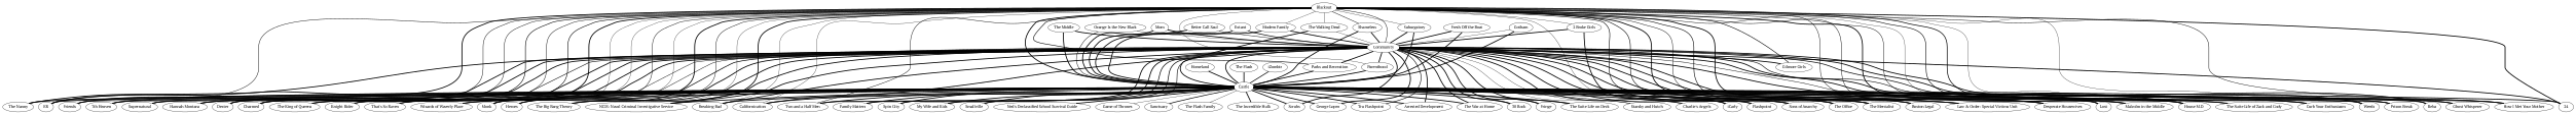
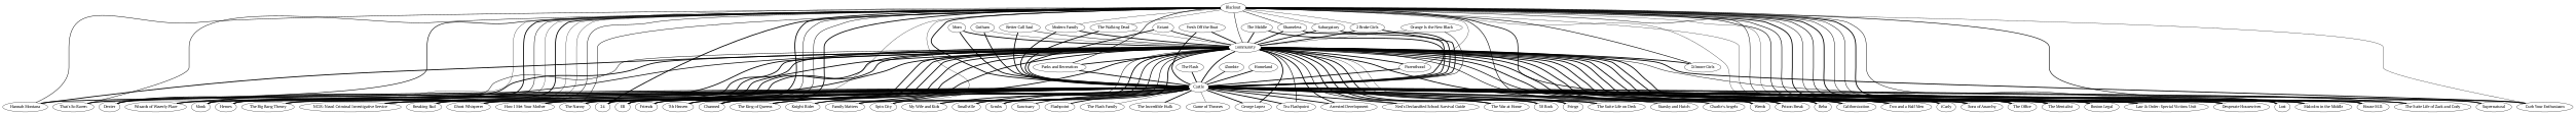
  graph {
    fontname="PT Serif"
    node [fontname="PT Serif"]
    edge [color=black fontname="PT Serif" penwidth=3]
    n1 [label=Castle]
    n2 [label="The Flash Family"]
    n3 [label="Starsky and Hutch"]
    n4 [label="Charlie's Angels"]
    n5 [label="The Incredible Hulk"]
    n6 [label="Knight Rider"]
    n7 [label="Family Matters"]
    n8 [label="The Nanny"]
    n9 [label=ER]
    n10 [label=Friends]
    n11 [label="7th Heaven"]
    n12 [label="Spin City"]
    n13 [label=Charmed]
    n14 [label="The King of Queens"]
    n15 [label="Law & Order: Special Victims Unit"]
    n16 [label="Malcolm in the Middle"]
    n17 [label="Curb Your Enthusiasm"]
    n18 [label="My Wife and Kids"]
    n19 [label=Smallville]
    n20 [label=Reba]
    n21 [label=24]
    n22 [label=Scrubs]
    n23 [label="That's So Raven"]
    n24 [label="George Lopez"]
    n25 [label=Monk]
    n26 [label="Tru Flashpoint"]
    n27 [label="NCIS: Naval Criminal Investigative Service"]
    n28 [label="Arrested Development"]
    n29 [label="Two and a Half Men"]
    n30 [label="The Office"]
    n31 [label="Boston Legal"]
    n32 [label="Ned's Declassified School Survival Guide"]
    n33 [label="Desperate Housewives"]
    n34 [label=Lost]
    n35 [label="House M.D."]
    n36 [label="The Suite Life of Zack and Cody"]
    n37 [label=Weeds]
    n38 [label="Prison Break"]
    n39 [label="Ghost Whisperer"]
    n40 [label="How I Met Your Mother"]
    n41 [label=Supernatural]
    n42 [label="The War at Home"]
    n43 [label="Hannah Montana"]
    n44 [label="30 Rock"]
    n45 [label=Dexter]
    n46 [label="Wizards of Waverly Place"]
    n47 [label=Heroes]
    n48 [label="The Big Bang Theory"]
    n49 [label="Breaking Bad"]
    n50 [label=Californication]
    n51 [label="Game of Thrones"]
    n52 [label=Sanctuary]
    n53 [label=iCarly]
    n54 [label=Flashpoint]
    n55 [label=Fringe]
    n56 [label="Sons of Anarchy"]
    n57 [label="The Suite Life on Deck"]
    n58 [label="The Mentalist"]
    n59 [label="Gilmore Girls"]
    n60 [label="Parks and Recreation"]
    n61 [label=Parenthood]
    n62 [label=Community]
    n63 [label="Modern Family"]
    n64 [label="The Middle"]
    n65 [label="The Walking Dead"]
    n66 [label=Shameless]
    n67 [label=Suburgatory]
    n68 [label=Homeland]
    n69 [label="2 Broke Girls"]
    n70 [label=Blackout]
    n71 [label="Orange Is the New Black"]
    n72 [label=Mom]
    n73 [label="Better Call Saul"]
    n74 [label="The Flash"]
    n75 [label=Extant]
    n76 [label=iZombie]
    n77 [label="Fresh Off the Boat"]
    n78 [label=Gotham]
    n1 -- n2 [penwidth=1]
    n1 -- n3 [penwidth=1.59]
    n1 -- n4
    n1 -- n5
    n1 -- n6
    n1 -- n7
    n1 -- n8
    n1 -- n9
    n1 -- n10
    n1 -- n11
    n1 -- n12
    n1 -- n13
    n1 -- n14
    n1 -- n15
    n1 -- n16
    n1 -- n17
    n1 -- n18
    n1 -- n19
    n1 -- n20
    n1 -- n21
    n1 -- n22
    n1 -- n23
    n1 -- n24
    n1 -- n25
    n1 -- n26
    n1 -- n27
    n1 -- n28
    n1 -- n29
    n1 -- n30
    n1 -- n31
    n1 -- n32
    n1 -- n33
    n1 -- n34
    n1 -- n35
    n1 -- n36
    n1 -- n37
    n1 -- n38
    n1 -- n39
    n1 -- n40
    n1 -- n41
    n1 -- n42
    n1 -- n43
    n1 -- n44
    n1 -- n45
    n1 -- n46
    n1 -- n47
    n1 -- n48
    n1 -- n49
    n1 -- n50
    n1 -- n51 [penwidth=1]
    n1 -- n52 [penwidth=2.52]
    n1 -- n53
    n1 -- n54
    n1 -- n55
    n1 -- n56
    n1 -- n57
    n1 -- n58
    n60 -- n1
    n61 -- n1
    n62 -- n1
    n62 -- n3 [penwidth=1]
    n62 -- n4 [penwidth=1]
    n62 -- n6 [penwidth=1.59]
    n62 -- n7
    n62 -- n8
    n62 -- n9
    n62 -- n10
    n62 -- n11
    n62 -- n12 [penwidth=2.52]
    n62 -- n13
    n62 -- n14
    n62 -- n15
    n62 -- n16
    n62 -- n17
    n62 -- n18 [penwidth=2.52]
    n62 -- n19 [penwidth=2.08]
    n62 -- n20 [penwidth=2.52]
    n62 -- n21
    n62 -- n22
    n62 -- n23 [penwidth=1.59]
    n62 -- n24
    n62 -- n25
    n62 -- n26 [penwidth=2.08]
    n62 -- n27
    n62 -- n28
    n62 -- n29
    n62 -- n30
    n62 -- n31
    n62 -- n33
    n62 -- n34
    n62 -- n35
    n62 -- n36 [penwidth=1.59]
    n62 -- n37
    n62 -- n38 [penwidth=2.08]
    n62 -- n39
    n62 -- n40
-   n62 -- n41 [penwidth=2.08]
+   n62 -- n32 [penwidth=2.08]
    n62 -- n42
    n62 -- n43
    n62 -- n44
    n62 -- n45
    n62 -- n46 [penwidth=2.52]
    n62 -- n47
    n62 -- n48
    n62 -- n49
    n62 -- n50
    n62 -- n53
    n62 -- n55 [penwidth=2.92]
    n62 -- n56
    n62 -- n57
    n62 -- n58
    n62 -- n59
    n62 -- n60
    n62 -- n61
    n63 -- n1
    n63 -- n62
    n64 -- n1
    n64 -- n62
    n65 -- n1
    n65 -- n62 [penwidth=1]
    n66 -- n1
    n66 -- n62
    n67 -- n1
    n67 -- n62
    n68 -- n1
-   n69 -- n54
+   n69 -- n1
    n69 -- n62
    n70 -- n1
    n70 -- n6 [penwidth=1]
    n70 -- n8 [penwidth=1.59]
    n70 -- n9
    n70 -- n10 [penwidth=1.59]
    n70 -- n11 [penwidth=1.59]
    n70 -- n13
    n70 -- n14 [penwidth=1]
    n70 -- n15 [penwidth=2.08]
    n70 -- n16 [penwidth=1.59]
    n70 -- n17 [penwidth=1]
    n70 -- n20 [penwidth=1]
    n70 -- n21
    n70 -- n23 [penwidth=1.59]
    n70 -- n25
    n70 -- n27
    n70 -- n29 [penwidth=1.59]
    n70 -- n30 [penwidth=2.08]
    n70 -- n31 [penwidth=1.59]
    n70 -- n33
    n70 -- n34 [penwidth=1.59]
    n70 -- n35
    n70 -- n36 [penwidth=1.59]
    n70 -- n37 [penwidth=2.08]
    n70 -- n38 [penwidth=2.52]
    n70 -- n39 [penwidth=1]
    n70 -- n40 [penwidth=1.59]
    n70 -- n41 [penwidth=2.08]
    n70 -- n43 [penwidth=1.59]
    n70 -- n45 [penwidth=2.08]
    n70 -- n46 [penwidth=1]
    n70 -- n47 [penwidth=1.59]
    n70 -- n48 [penwidth=1]
    n70 -- n49 [penwidth=1]
    n70 -- n50 [penwidth=1]
    n70 -- n53 [penwidth=1]
    n70 -- n56 [penwidth=2.08]
    n70 -- n58
    n70 -- n59 [penwidth=2.08]
    n70 -- n60 [penwidth=2.08]
    n70 -- n61 [penwidth=1]
    n70 -- n62 [penwidth=1.59]
    n70 -- n63 [penwidth=1]
    n70 -- n65 [penwidth=1]
    n70 -- n66 [penwidth=1.59]
    n70 -- n67 [penwidth=1]
    n70 -- n69 [penwidth=1]
    n71 -- n1 [penwidth=1.59]
    n71 -- n62 [penwidth=1]
    n72 -- n1
    n72 -- n62
    n73 -- n1
    n73 -- n62 [penwidth=1.59]
    n74 -- n1
    n75 -- n1
    n75 -- n62 [penwidth=2.52]
    n76 -- n1 [penwidth=2.52]
    n77 -- n1
    n77 -- n62 [penwidth=2.92]
    n78 -- n1
    n78 -- n62 [penwidth=1]
  }
